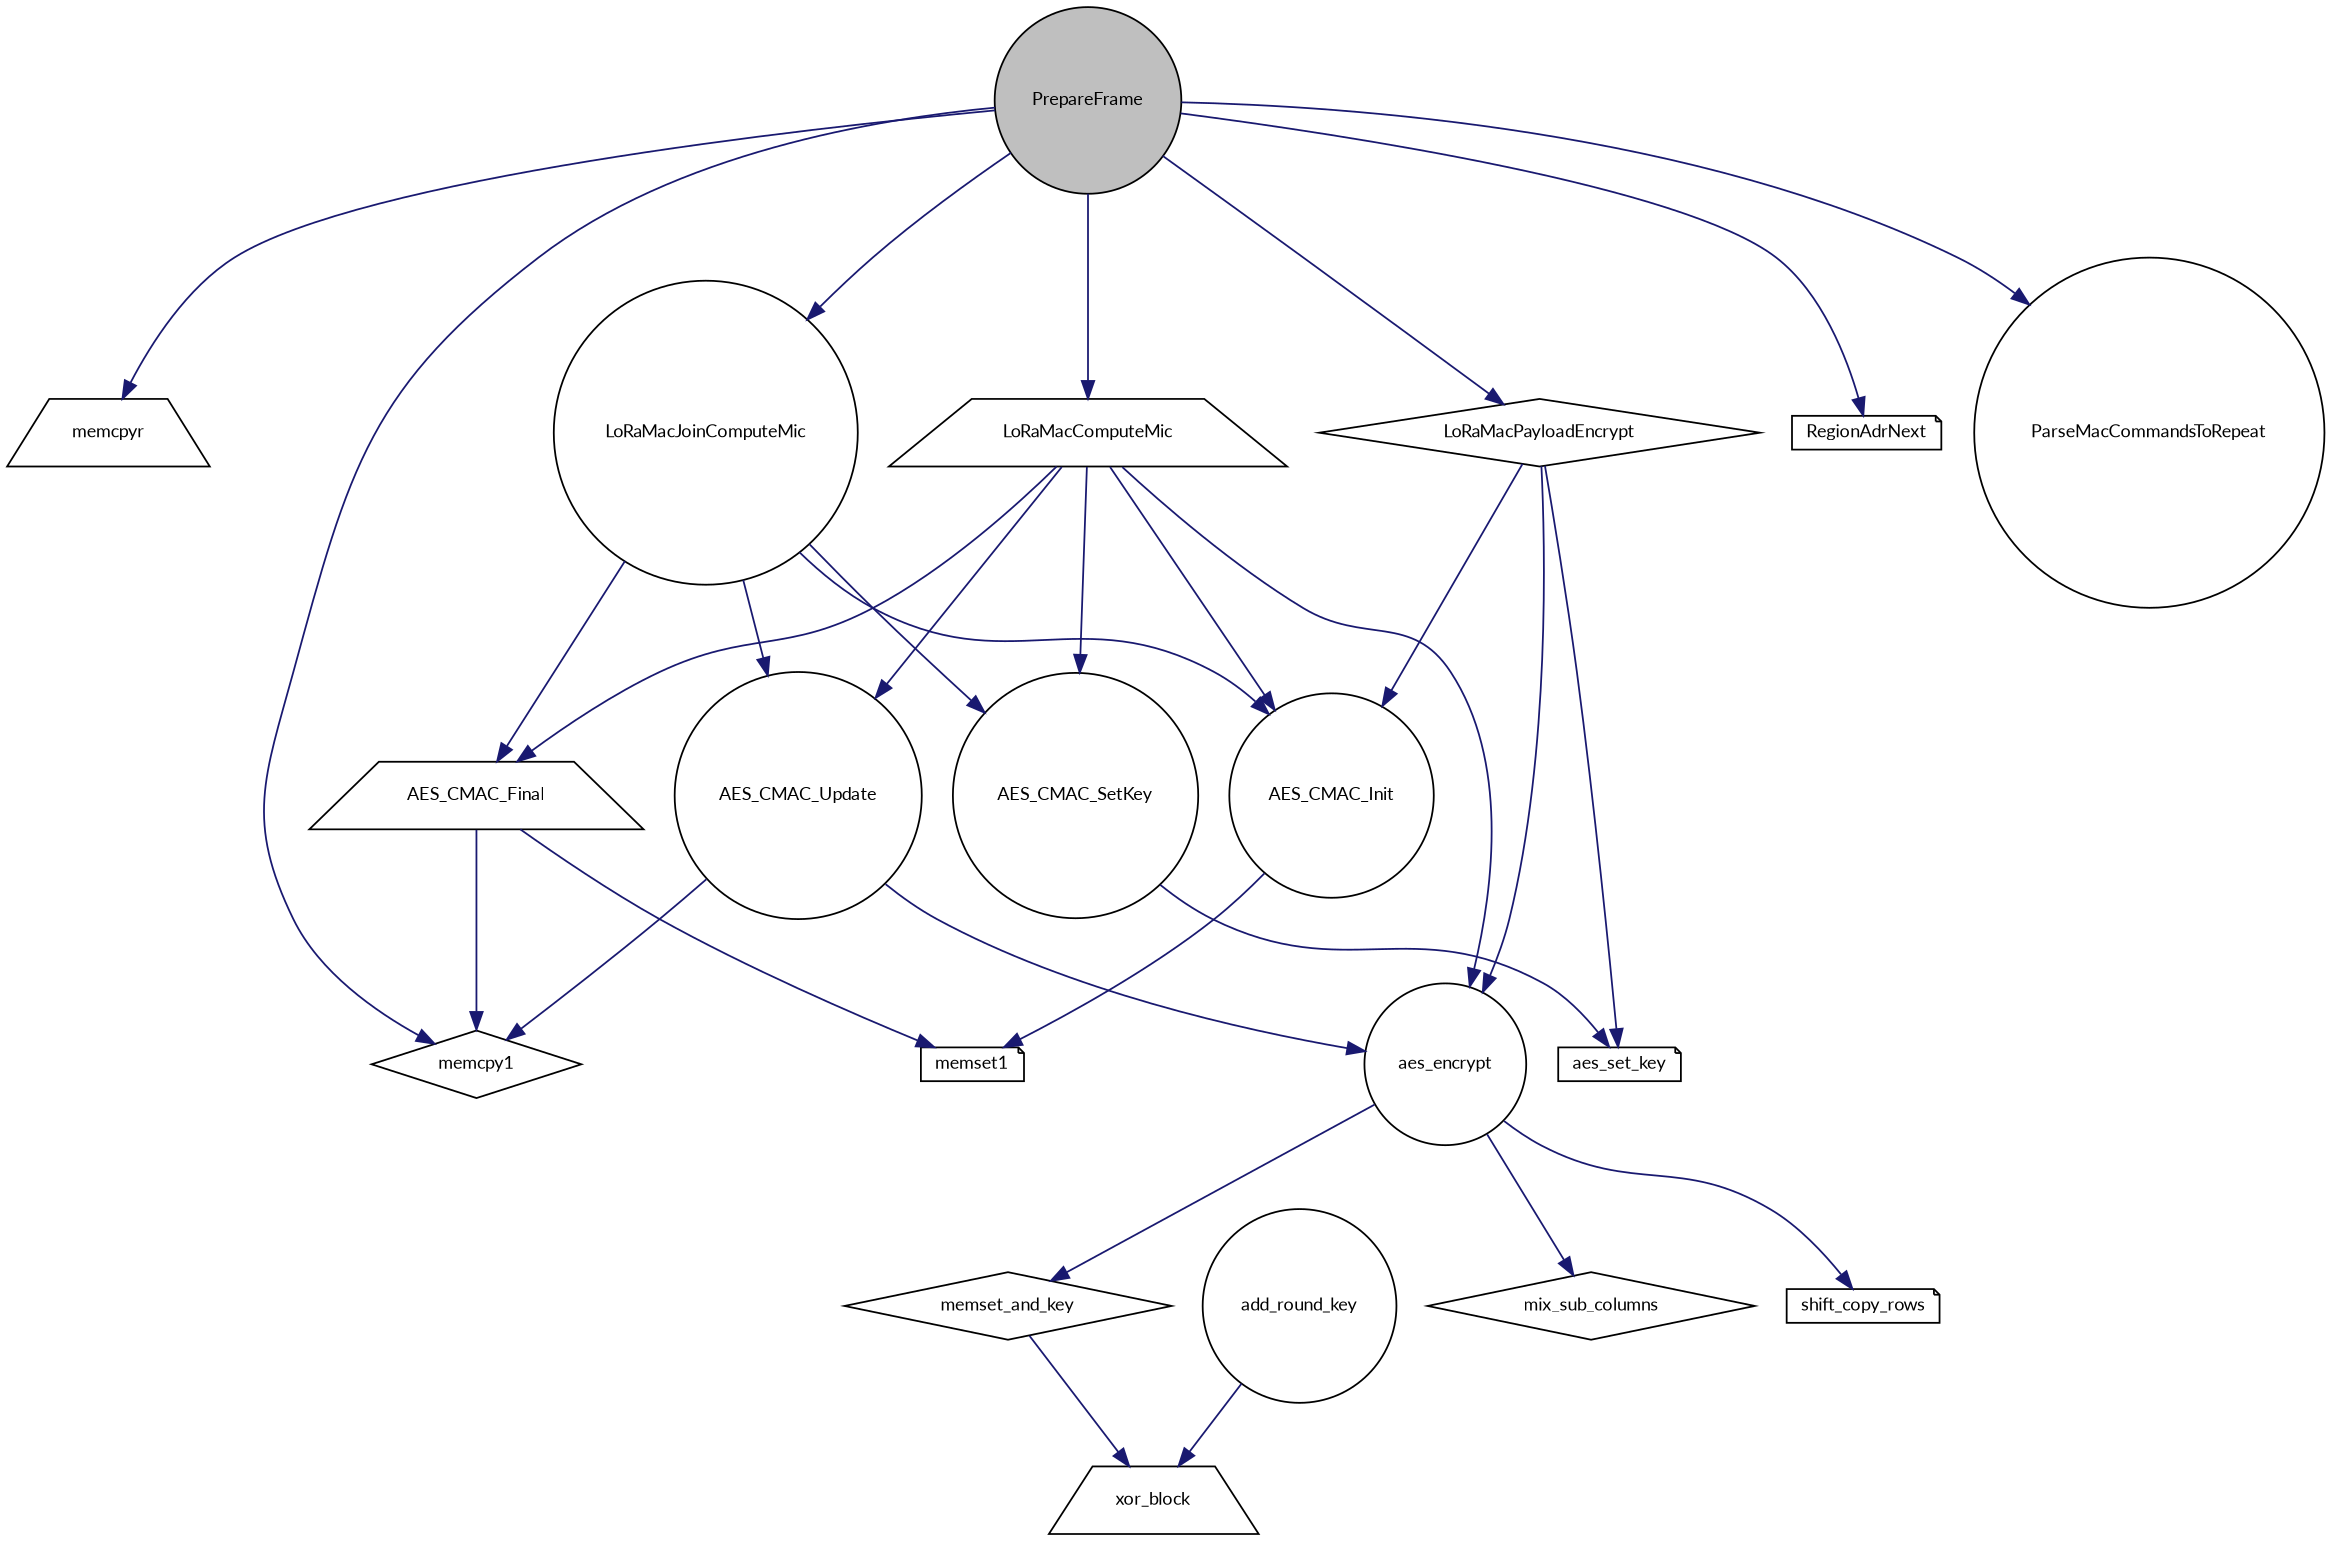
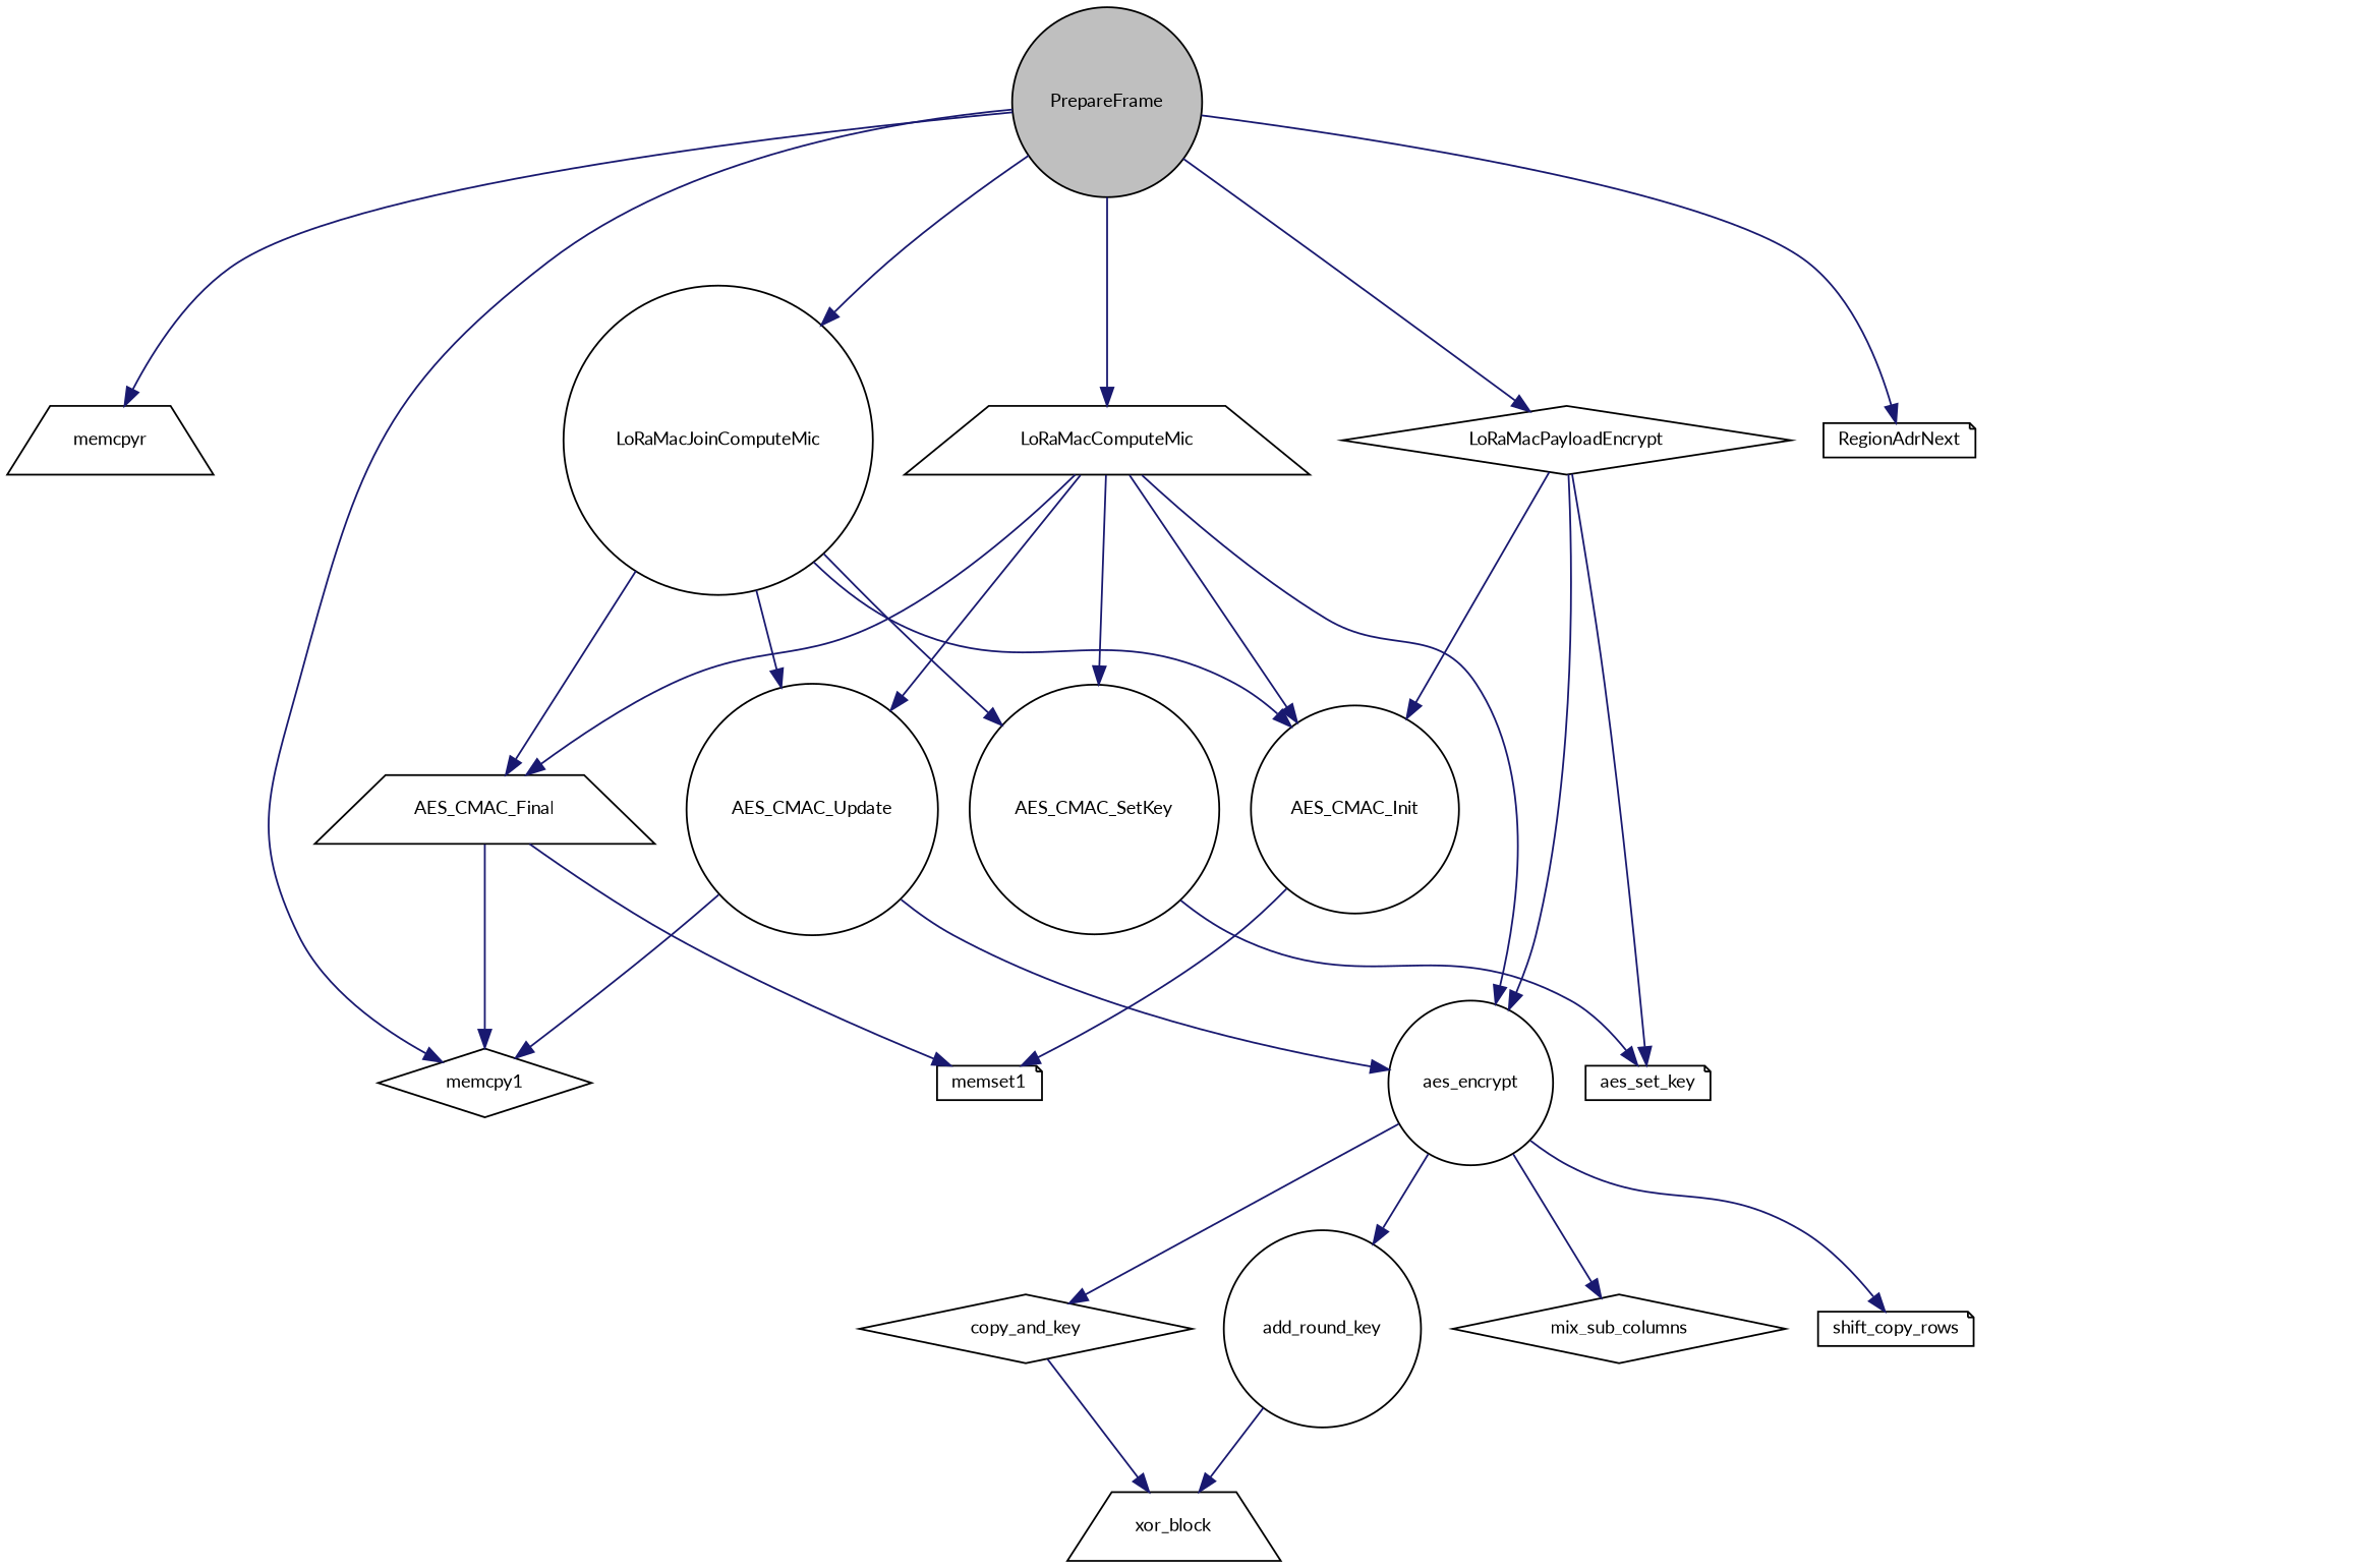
  digraph {
    fontname=Lato
    rankdir=TB
    node [color=black fillcolor=white fontname=Lato fontsize=10 shape=circle style=filled]
    edge [color=midnightblue fontname=Lato fontsize=10 labelfontname=Helvetica labelfontsize=10 style=solid]
    n1 [fillcolor=grey75 fontcolor=black height=0.2 label=PrepareFrame width=0.4]
    n2 [height=0.2 label=memcpyr shape=trapezium width=0.4]
    n3 [height=0.2 label=LoRaMacJoinComputeMic width=0.4]
    n4 [height=0.2 label=memcpy1 shape=diamond width=0.4]
    n5 [height=0.2 label=RegionAdrNext shape=note width=0.4]
-   n6 [height=0.2 label=ParseMacCommandsToRepeat width=0.4]
    n7 [height=0.2 label=LoRaMacPayloadEncrypt shape=diamond width=0.4]
    n8 [height=0.2 label=LoRaMacComputeMic shape=trapezium width=0.4]
    n9 [height=0.2 label=AES_CMAC_Init width=0.4]
    n10 [height=0.2 label=AES_CMAC_SetKey width=0.4]
    n11 [height=0.2 label=AES_CMAC_Update width=0.4]
    n12 [height=0.2 label=AES_CMAC_Final shape=trapezium width=0.4]
    n13 [height=0.2 label=aes_set_key shape=note width=0.4]
    n14 [height=0.2 label=aes_encrypt width=0.4]
    n15 [height=0.2 label=memset1 shape=note width=0.4]
-   n16 [height=0.2 label=memset_and_key shape=diamond width=0.4]
+   n16 [height=0.2 label=copy_and_key shape=diamond width=0.4]
    n17 [height=0.2 label=mix_sub_columns shape=diamond width=0.4]
    n18 [height=0.2 label=add_round_key width=0.4]
    n19 [height=0.2 label=shift_copy_rows shape=note width=0.4]
    n20 [height=0.2 label=xor_block shape=trapezium width=0.4]
    n1 -> n2
    n1 -> n3
    n1 -> n4
    n1 -> n5
-   n1 -> n6
    n1 -> n7
    n1 -> n8
    n3 -> n9
    n3 -> n10
    n3 -> n11
    n3 -> n12
    n7 -> n9
    n7 -> n13
    n7 -> n14
    n8 -> n9
    n8 -> n10
    n8 -> n11
    n8 -> n12
    n8 -> n14
    n9 -> n15
    n10 -> n13
    n11 -> n4
    n11 -> n14
    n12 -> n4
    n12 -> n15
    n14 -> n16
    n14 -> n17
+   n14 -> n18
    n14 -> n19
    n16 -> n20
    n18 -> n20
  }
